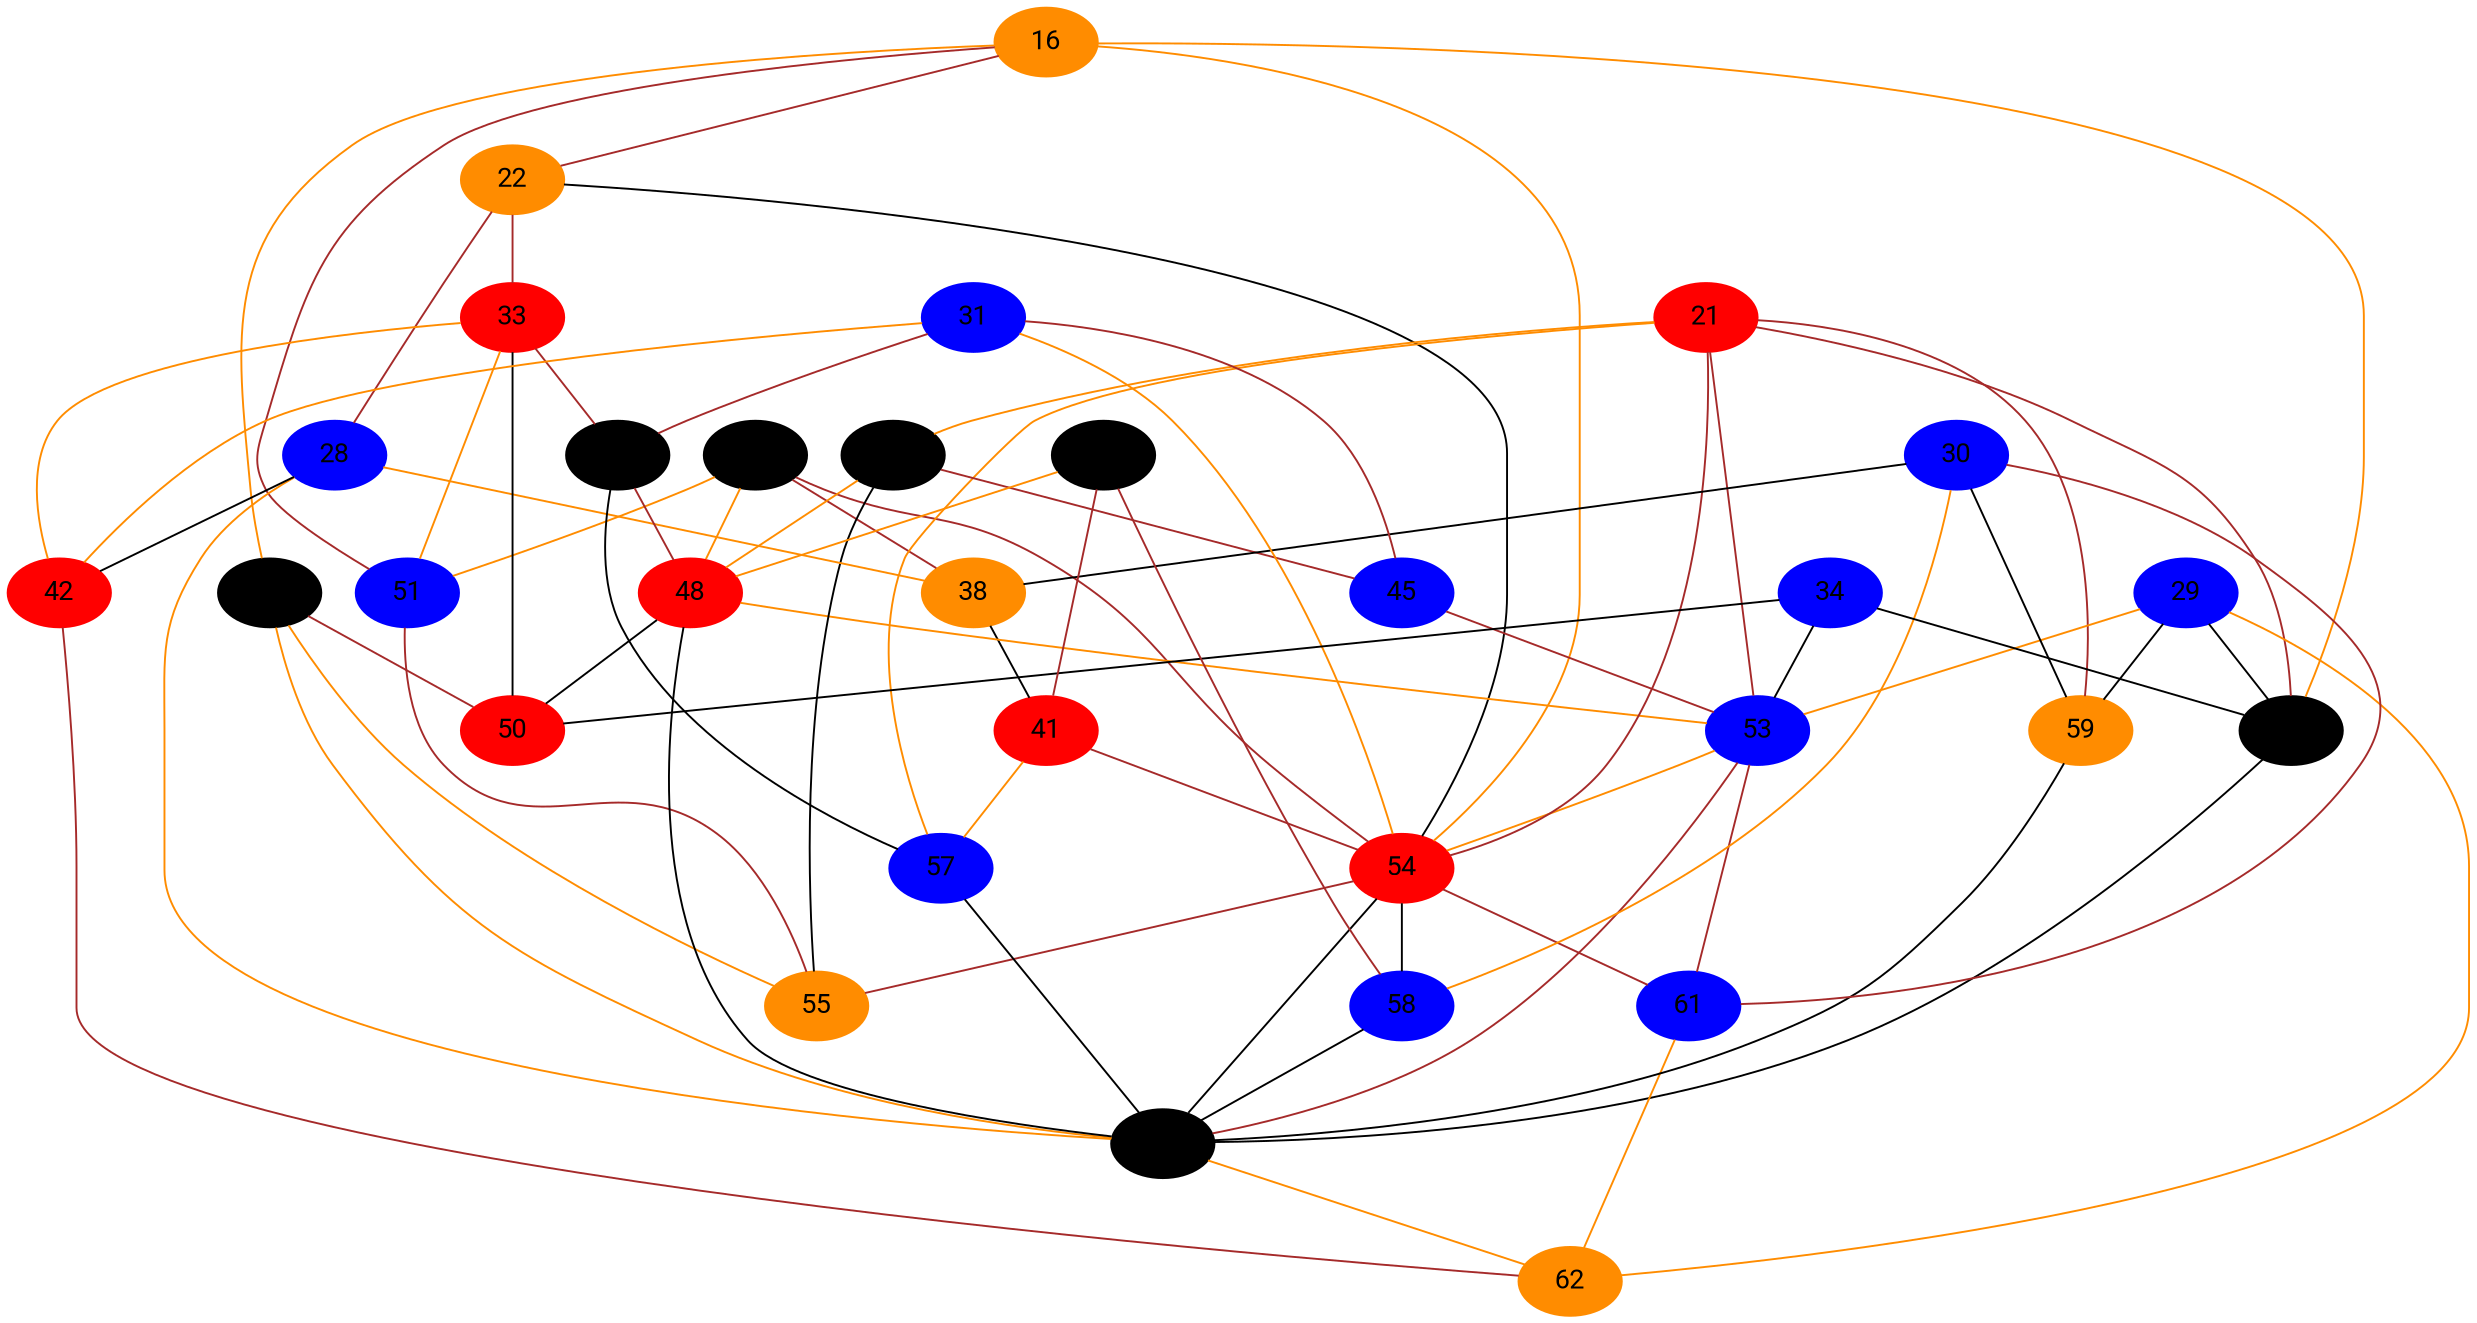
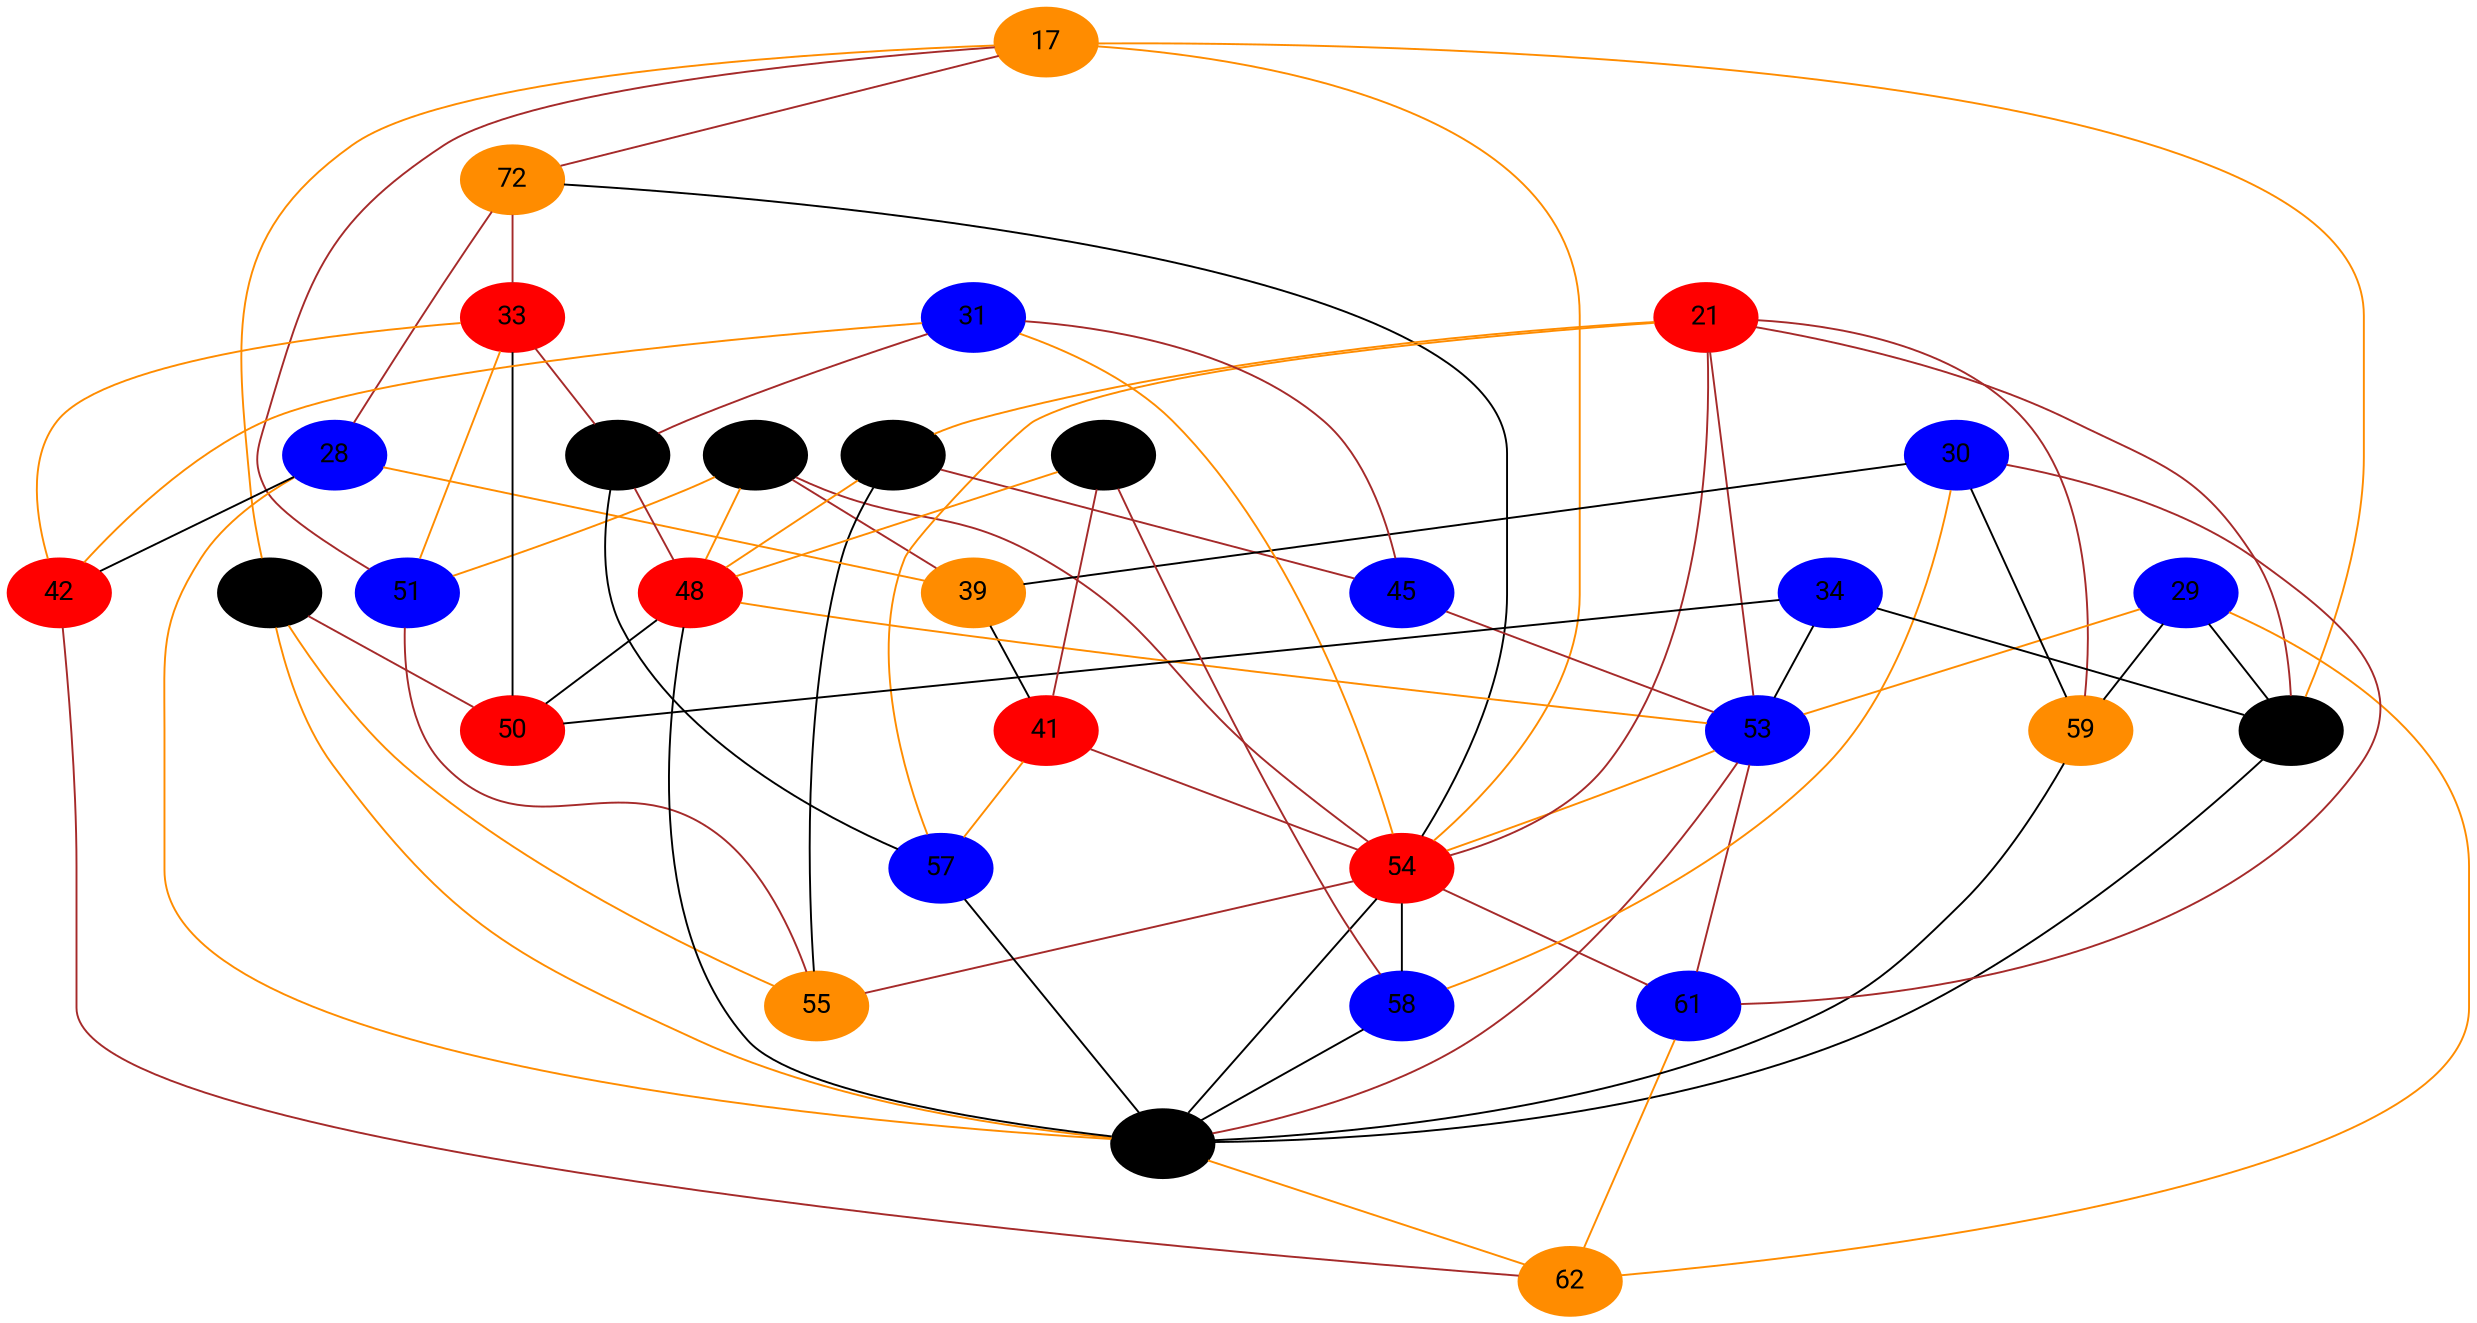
  graph {
    fontname=Roboto
    node [color=blue fontname=Roboto style=filled]
    edge [color=brown fontname=Roboto]
-   17 [color=darkorange super="+3" label=16]
+   17 [color=darkorange super="+3"]
    40 [color=black super="+37"]
    43 [color=black]
    51
    54 [color=red super="+20+16+38"]
-   22 [color=darkorange]
+   22 [color=darkorange label=72]
    60 [color=black super="+2+18+47"]
    55 [color=darkorange]
    50 [color=red]
    58 [super="+8"]
    61
    59 [color=darkorange super="+56"]
    19 [color=black]
-   39 [color=darkorange label=38]
+   39 [color=darkorange]
    48 [color=red super="+9+11+25"]
    41 [color=red super="+4"]
    53 [super="+52+44+49"]
    21 [color=red super="+5"]
    27 [color=black]
    57 [super="+7"]
    45 [super="+36"]
    28
    33 [color=red super="+10"]
    42 [color=red]
    46 [color=black super="+26"]
    62 [color=darkorange]
    29
    30
    31
    34
    35 [color=black]
    17 -- 40 [color=darkorange weight=2]
    17 -- 43 [color=darkorange]
    17 -- 51
    17 -- 54 [color=darkorange]
    17 -- 22
    40 -- 60 [color=black]
    43 -- 60 [color=darkorange]
    43 -- 55 [color=darkorange]
    43 -- 50
    51 -- 55
    54 -- 60 [color=black]
    54 -- 55
    54 -- 58 [color=black weight=3]
    54 -- 61
    22 -- 54 [color=black]
    22 -- 28
    22 -- 33 [weight=2]
    60 -- 62 [color=darkorange]
    58 -- 60 [color=black]
    61 -- 62 [color=darkorange]
    59 -- 60 [color=black]
    19 -- 51 [color=darkorange]
    19 -- 54
    19 -- 39
    19 -- 48 [color=darkorange]
    39 -- 41 [color=black]
    48 -- 60 [color=black weight=3]
    48 -- 50 [color=black]
    48 -- 53 [color=darkorange]
    41 -- 54 [weight=2]
    41 -- 57 [color=darkorange]
    53 -- 54 [color=darkorange weight=2]
    53 -- 60 [weight=2]
    53 -- 61
    21 -- 40
    21 -- 54 [weight=2]
    21 -- 59 [weight=2]
    21 -- 53
    21 -- 27 [color=darkorange]
    21 -- 57 [color=darkorange]
    27 -- 55 [color=black]
    27 -- 48 [color=darkorange]
    27 -- 45
    57 -- 60 [color=black weight=2]
    45 -- 53 [weight=4]
    28 -- 60 [color=darkorange]
    28 -- 39 [color=darkorange]
    28 -- 42 [color=black]
    33 -- 51 [color=darkorange]
    33 -- 50 [color=black]
    33 -- 42 [color=darkorange]
    33 -- 46
    42 -- 62
    46 -- 48 [weight=2]
    46 -- 57 [color=black weight=2]
    29 -- 40 [color=black]
    29 -- 59 [color=black]
    29 -- 53 [color=darkorange]
    29 -- 62 [color=darkorange]
    30 -- 58 [color=darkorange]
    30 -- 61
    30 -- 59 [color=black]
    30 -- 39 [color=black]
    31 -- 54 [color=darkorange]
    31 -- 45
    31 -- 42 [color=darkorange]
    31 -- 46
    34 -- 40 [color=black]
    34 -- 50 [color=black]
    34 -- 53 [color=black weight=2]
    35 -- 58
    35 -- 48 [color=darkorange]
    35 -- 41 [weight=2]
  }
